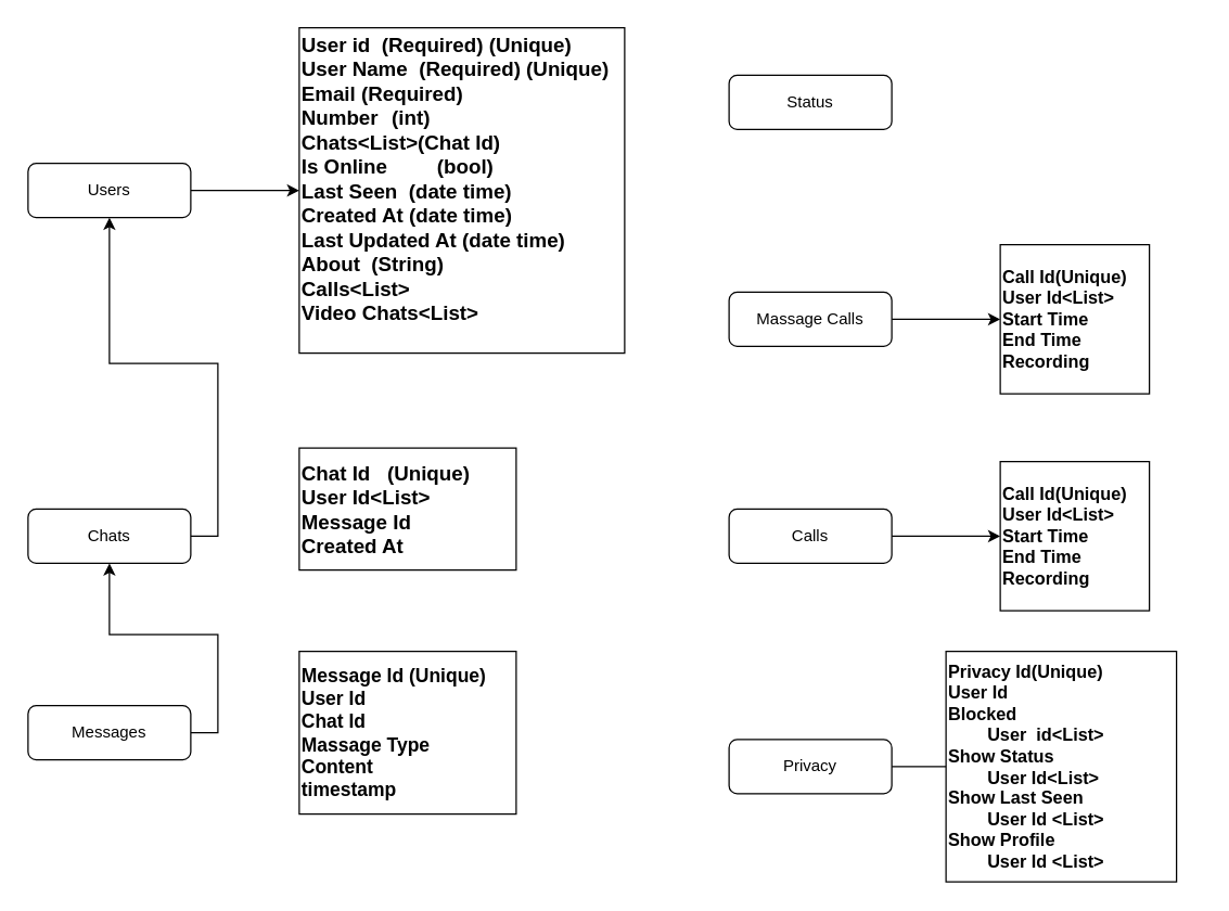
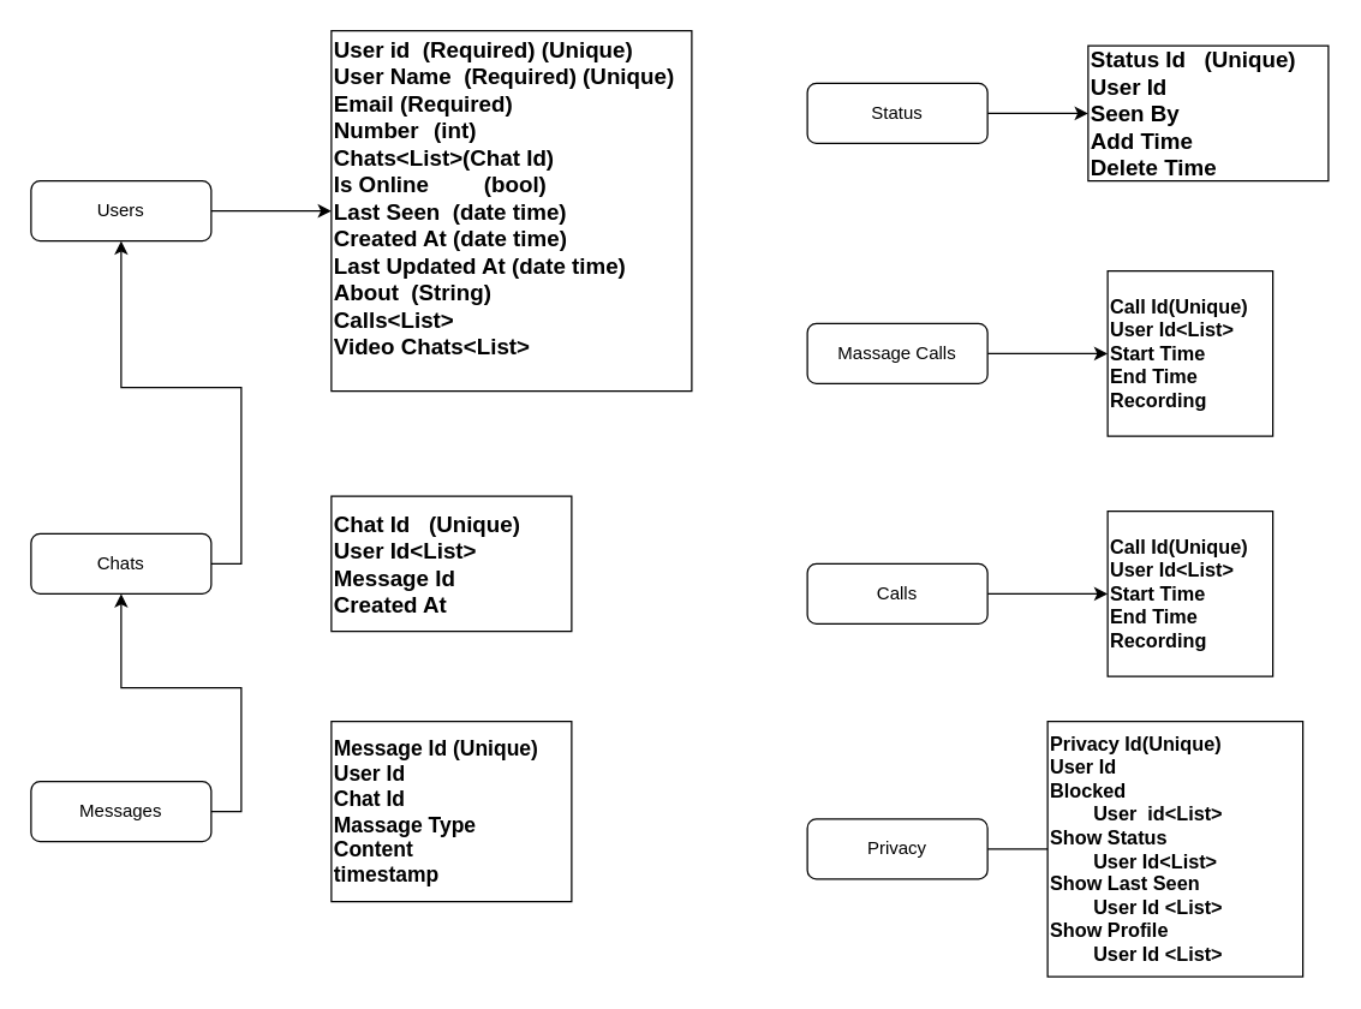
  <mxCell id="0" />
  <mxCell id="1" parent="0" />
  <mxCell id="2" style="edgeStyle=orthogonalEdgeStyle;rounded=0;orthogonalLoop=1;jettySize=auto;html=1;exitX=1;exitY=0.5;exitDx=0;exitDy=0;" parent="1" source="3" target="6" edge="1"><mxGeometry relative="1" as="geometry" /></mxCell>
  <mxCell id="3" value="Users" style="rounded=1;whiteSpace=wrap;html=1;" parent="1" vertex="1"><mxGeometry x="20" y="120" width="120" height="40" as="geometry" /></mxCell>
  <mxCell id="4" style="edgeStyle=orthogonalEdgeStyle;rounded=0;orthogonalLoop=1;jettySize=auto;html=1;exitX=1;exitY=0.5;exitDx=0;exitDy=0;" parent="1" source="5" target="8" edge="1"><mxGeometry relative="1" as="geometry" /></mxCell>
  <mxCell id="5" value="Messages" style="rounded=1;whiteSpace=wrap;html=1;" parent="1" vertex="1"><mxGeometry x="20" y="520" width="120" height="40" as="geometry" /></mxCell>
  <mxCell id="6" value="&lt;b style=&quot;font-size: 15px;&quot;&gt;&lt;font style=&quot;font-size: 15px;&quot;&gt;User id&amp;nbsp; (Required) (Unique)&lt;/font&gt;&lt;/b&gt;&lt;div style=&quot;font-size: 15px;&quot;&gt;&lt;b&gt;&lt;font style=&quot;font-size: 15px;&quot;&gt;User Name&amp;nbsp;&amp;nbsp;&lt;span style=&quot;background-color: initial;&quot;&gt;(Required) (Unique)&lt;/span&gt;&lt;/font&gt;&lt;/b&gt;&lt;/div&gt;&lt;div style=&quot;font-size: 15px;&quot;&gt;&lt;b&gt;&lt;font style=&quot;font-size: 15px;&quot;&gt;Email&amp;nbsp;&lt;span style=&quot;background-color: initial;&quot;&gt;(Required)&amp;nbsp;&lt;/span&gt;&lt;/font&gt;&lt;/b&gt;&lt;/div&gt;&lt;div style=&quot;font-size: 15px;&quot;&gt;&lt;b&gt;&lt;font style=&quot;font-size: 15px;&quot;&gt;Number&lt;span style=&quot;white-space: pre;&quot;&gt;&#09;&lt;/span&gt;(int)&lt;/font&gt;&lt;/b&gt;&lt;/div&gt;&lt;div style=&quot;font-size: 15px;&quot;&gt;&lt;b style=&quot;background-color: initial;&quot;&gt;Chats&amp;lt;List&amp;gt;(Chat Id)&amp;nbsp;&lt;/b&gt;&lt;br&gt;&lt;/div&gt;&lt;div style=&quot;font-size: 15px;&quot;&gt;&lt;b&gt;&lt;font style=&quot;font-size: 15px;&quot;&gt;Is Online&amp;nbsp;&lt;span style=&quot;white-space: pre;&quot;&gt;&#09;&lt;/span&gt;(bool)&lt;/font&gt;&lt;/b&gt;&lt;/div&gt;&lt;div style=&quot;font-size: 15px;&quot;&gt;&lt;b&gt;&lt;font style=&quot;font-size: 15px;&quot;&gt;Last Seen&amp;nbsp; (date time)&lt;/font&gt;&lt;/b&gt;&lt;/div&gt;&lt;div style=&quot;font-size: 15px;&quot;&gt;&lt;b&gt;&lt;font style=&quot;font-size: 15px;&quot;&gt;Created At (date time)&lt;/font&gt;&lt;/b&gt;&lt;/div&gt;&lt;div style=&quot;font-size: 15px;&quot;&gt;&lt;b&gt;&lt;font style=&quot;font-size: 15px;&quot;&gt;Last Updated At&amp;nbsp;&lt;span style=&quot;background-color: initial;&quot;&gt;(date time)&lt;/span&gt;&lt;/font&gt;&lt;/b&gt;&lt;/div&gt;&lt;div style=&quot;font-size: 15px;&quot;&gt;&lt;b&gt;&lt;font style=&quot;font-size: 15px;&quot;&gt;About&amp;nbsp; (String)&lt;/font&gt;&lt;/b&gt;&lt;/div&gt;&lt;div style=&quot;font-size: 15px;&quot;&gt;&lt;b&gt;&lt;font style=&quot;font-size: 15px;&quot;&gt;Calls&amp;lt;List&amp;gt;&lt;/font&gt;&lt;/b&gt;&lt;/div&gt;&lt;div style=&quot;font-size: 15px;&quot;&gt;&lt;b&gt;&lt;font style=&quot;font-size: 15px;&quot;&gt;Video Chats&amp;lt;List&amp;gt;&lt;/font&gt;&lt;/b&gt;&lt;/div&gt;&lt;div style=&quot;font-size: 15px;&quot;&gt;&lt;br&gt;&lt;/div&gt;" style="whiteSpace=wrap;html=1;aspect=fixed;align=left;" parent="1" vertex="1"><mxGeometry x="220" y="20" width="240" height="240" as="geometry" /></mxCell>
  <mxCell id="7" style="edgeStyle=orthogonalEdgeStyle;rounded=0;orthogonalLoop=1;jettySize=auto;html=1;exitX=1;exitY=0.5;exitDx=0;exitDy=0;" parent="1" source="8" target="3" edge="1"><mxGeometry relative="1" as="geometry" /></mxCell>
- <mxCell id="8" value="Chats" style="rounded=1;whiteSpace=wrap;html=1;" parent="1" vertex="1"><mxGeometry x="20" y="375" width="120" height="40" as="geometry" /></mxCell>
+ <mxCell id="8" value="Chats" style="rounded=1;whiteSpace=wrap;html=1;" parent="1" vertex="1"><mxGeometry x="20" y="355" width="120" height="40" as="geometry" /></mxCell>
  <mxCell id="9" value="&lt;b style=&quot;font-size: 15px;&quot;&gt;Chat Id&amp;nbsp; &amp;nbsp;(Unique)&lt;/b&gt;&lt;div style=&quot;font-size: 15px;&quot;&gt;&lt;b&gt;User Id&amp;lt;List&amp;gt;&amp;nbsp;&amp;nbsp;&lt;/b&gt;&lt;/div&gt;&lt;div style=&quot;font-size: 15px;&quot;&gt;&lt;b&gt;Message Id&amp;nbsp;&lt;/b&gt;&lt;/div&gt;&lt;div style=&quot;font-size: 15px;&quot;&gt;&lt;b&gt;Created At&lt;/b&gt;&lt;/div&gt;" style="rounded=0;whiteSpace=wrap;html=1;align=left;" parent="1" vertex="1"><mxGeometry x="220" y="330" width="160" height="90" as="geometry" /></mxCell>
  <mxCell id="10" value="&lt;b style=&quot;font-size: 14px;&quot;&gt;&lt;font style=&quot;font-size: 14px;&quot;&gt;Message Id (Unique)&lt;/font&gt;&lt;/b&gt;&lt;div style=&quot;font-size: 14px;&quot;&gt;&lt;b&gt;&lt;font style=&quot;font-size: 14px;&quot;&gt;User Id&lt;/font&gt;&lt;/b&gt;&lt;/div&gt;&lt;div style=&quot;font-size: 14px;&quot;&gt;&lt;b&gt;&lt;font style=&quot;font-size: 14px;&quot;&gt;Chat Id&lt;/font&gt;&lt;/b&gt;&lt;/div&gt;&lt;div style=&quot;font-size: 14px;&quot;&gt;&lt;b&gt;&lt;font style=&quot;font-size: 14px;&quot;&gt;Massage Type&lt;/font&gt;&lt;/b&gt;&lt;/div&gt;&lt;div style=&quot;font-size: 14px;&quot;&gt;&lt;b&gt;&lt;font style=&quot;font-size: 14px;&quot;&gt;Content&lt;/font&gt;&lt;/b&gt;&lt;/div&gt;&lt;div style=&quot;font-size: 14px;&quot;&gt;&lt;b style=&quot;&quot;&gt;&lt;font style=&quot;font-size: 14px;&quot;&gt;timestamp&lt;/font&gt;&lt;/b&gt;&lt;/div&gt;" style="rounded=0;whiteSpace=wrap;html=1;align=left;" parent="1" vertex="1"><mxGeometry x="220" y="480" width="160" height="120" as="geometry" /></mxCell>
  <mxCell id="11" style="edgeStyle=orthogonalEdgeStyle;rounded=0;orthogonalLoop=1;jettySize=auto;html=1;exitX=1;exitY=0.5;exitDx=0;exitDy=0;" parent="1" source="12" target="13" edge="1"><mxGeometry relative="1" as="geometry" /></mxCell>
  <mxCell id="12" value="Calls" style="rounded=1;whiteSpace=wrap;html=1;" parent="1" vertex="1"><mxGeometry x="537" y="375" width="120" height="40" as="geometry" /></mxCell>
  <mxCell id="13" value="&lt;b style=&quot;font-size: 13px;&quot;&gt;&lt;font style=&quot;font-size: 13px;&quot;&gt;Call Id(Unique)&lt;/font&gt;&lt;/b&gt;&lt;div style=&quot;font-size: 13px;&quot;&gt;&lt;b&gt;&lt;font style=&quot;font-size: 13px;&quot;&gt;User Id&amp;lt;List&amp;gt;&lt;/font&gt;&lt;/b&gt;&lt;/div&gt;&lt;div style=&quot;font-size: 13px;&quot;&gt;&lt;b&gt;&lt;font style=&quot;font-size: 13px;&quot;&gt;Start Time&lt;/font&gt;&lt;/b&gt;&lt;/div&gt;&lt;div style=&quot;font-size: 13px;&quot;&gt;&lt;b&gt;&lt;font style=&quot;font-size: 13px;&quot;&gt;End Time&lt;/font&gt;&lt;/b&gt;&lt;/div&gt;&lt;div style=&quot;font-size: 13px;&quot;&gt;&lt;span style=&quot;background-color: initial;&quot;&gt;&lt;b&gt;Recording&lt;/b&gt;&lt;/span&gt;&lt;/div&gt;" style="whiteSpace=wrap;html=1;aspect=fixed;align=left;" parent="1" vertex="1"><mxGeometry x="737" y="340" width="110" height="110" as="geometry" /></mxCell>
  <mxCell id="14" style="edgeStyle=orthogonalEdgeStyle;rounded=0;orthogonalLoop=1;jettySize=auto;html=1;exitX=1;exitY=0.5;exitDx=0;exitDy=0;entryX=0;entryY=0.5;entryDx=0;entryDy=0;" parent="1" source="15" target="16" edge="1"><mxGeometry relative="1" as="geometry" /></mxCell>
  <mxCell id="15" value="Massage Calls" style="rounded=1;whiteSpace=wrap;html=1;" parent="1" vertex="1"><mxGeometry x="537" y="215" width="120" height="40" as="geometry" /></mxCell>
  <mxCell id="16" value="&lt;b style=&quot;font-size: 13px;&quot;&gt;&lt;font style=&quot;font-size: 13px;&quot;&gt;Call Id(Unique)&lt;/font&gt;&lt;/b&gt;&lt;div style=&quot;font-size: 13px;&quot;&gt;&lt;b&gt;&lt;font style=&quot;font-size: 13px;&quot;&gt;User Id&amp;lt;List&amp;gt;&lt;/font&gt;&lt;/b&gt;&lt;/div&gt;&lt;div style=&quot;font-size: 13px;&quot;&gt;&lt;b&gt;&lt;font style=&quot;font-size: 13px;&quot;&gt;Start Time&lt;/font&gt;&lt;/b&gt;&lt;/div&gt;&lt;div style=&quot;font-size: 13px;&quot;&gt;&lt;b&gt;&lt;font style=&quot;font-size: 13px;&quot;&gt;End Time&lt;/font&gt;&lt;/b&gt;&lt;/div&gt;&lt;div style=&quot;font-size: 13px;&quot;&gt;&lt;span style=&quot;background-color: initial;&quot;&gt;&lt;b&gt;Recording&lt;/b&gt;&lt;/span&gt;&lt;/div&gt;" style="whiteSpace=wrap;html=1;aspect=fixed;align=left;" parent="1" vertex="1"><mxGeometry x="737" y="180" width="110" height="110" as="geometry" /></mxCell>
+ <mxCell id="17" style="edgeStyle=orthogonalEdgeStyle;rounded=0;orthogonalLoop=1;jettySize=auto;html=1;exitX=1;exitY=0.5;exitDx=0;exitDy=0;entryX=0;entryY=0.5;entryDx=0;entryDy=0;" parent="1" source="18" target="19" edge="1"><mxGeometry relative="1" as="geometry" /></mxCell>
  <mxCell id="18" value="Status" style="rounded=1;whiteSpace=wrap;html=1;" parent="1" vertex="1"><mxGeometry x="537" y="55" width="120" height="40" as="geometry" /></mxCell>
+ <mxCell id="19" value="&lt;b style=&quot;font-size: 15px;&quot;&gt;Status Id&amp;nbsp; &amp;nbsp;(Unique)&lt;/b&gt;&lt;div style=&quot;font-size: 15px;&quot;&gt;&lt;b&gt;User Id&lt;/b&gt;&lt;/div&gt;&lt;div style=&quot;font-size: 15px;&quot;&gt;&lt;b&gt;Seen By&amp;nbsp;&lt;/b&gt;&lt;/div&gt;&lt;div style=&quot;font-size: 15px;&quot;&gt;&lt;b&gt;Add Time&lt;/b&gt;&lt;/div&gt;&lt;div style=&quot;font-size: 15px;&quot;&gt;&lt;b&gt;Delete Time&lt;/b&gt;&lt;/div&gt;" style="rounded=0;whiteSpace=wrap;html=1;align=left;" parent="1" vertex="1"><mxGeometry x="724" y="30" width="160" height="90" as="geometry" /></mxCell>
  <mxCell id="20" style="edgeStyle=orthogonalEdgeStyle;rounded=0;orthogonalLoop=1;jettySize=auto;html=1;exitX=1;exitY=0.5;exitDx=0;exitDy=0;" parent="1" source="21" edge="1"><mxGeometry relative="1" as="geometry"><mxPoint x="737" y="565" as="targetPoint" /></mxGeometry></mxCell>
  <mxCell id="21" value="Privacy" style="rounded=1;whiteSpace=wrap;html=1;" parent="1" vertex="1"><mxGeometry x="537" y="545" width="120" height="40" as="geometry" /></mxCell>
  <mxCell id="22" value="&lt;b style=&quot;font-size: 13px;&quot;&gt;&lt;font style=&quot;font-size: 13px;&quot;&gt;Privacy Id(Unique)&lt;/font&gt;&lt;/b&gt;&lt;div style=&quot;font-size: 13px;&quot;&gt;&lt;b&gt;&lt;font style=&quot;font-size: 13px;&quot;&gt;User Id&lt;/font&gt;&lt;/b&gt;&lt;/div&gt;&lt;div style=&quot;font-size: 13px;&quot;&gt;&lt;b&gt;Blocked&amp;nbsp;&lt;/b&gt;&lt;/div&gt;&lt;div style=&quot;font-size: 13px;&quot;&gt;&lt;b&gt;&lt;span style=&quot;white-space: pre;&quot;&gt;&#09;&lt;/span&gt;User&amp;nbsp; id&amp;lt;List&amp;gt;&lt;/b&gt;&lt;/div&gt;&lt;div style=&quot;font-size: 13px;&quot;&gt;&lt;b&gt;Show Status&amp;nbsp;&lt;/b&gt;&lt;/div&gt;&lt;div style=&quot;font-size: 13px;&quot;&gt;&lt;b&gt;&lt;span style=&quot;white-space: pre;&quot;&gt;&#09;&lt;/span&gt;User Id&amp;lt;List&amp;gt;&lt;/b&gt;&lt;/div&gt;&lt;div style=&quot;font-size: 13px;&quot;&gt;&lt;b&gt;Show Last Seen&amp;nbsp;&lt;/b&gt;&lt;/div&gt;&lt;div style=&quot;font-size: 13px;&quot;&gt;&lt;b&gt;&lt;span style=&quot;white-space: pre;&quot;&gt;&#09;&lt;/span&gt;User Id &amp;lt;List&amp;gt;&lt;/b&gt;&lt;/div&gt;&lt;div style=&quot;font-size: 13px;&quot;&gt;&lt;b&gt;Show Profile&amp;nbsp;&lt;/b&gt;&lt;/div&gt;&lt;div style=&quot;font-size: 13px;&quot;&gt;&lt;b&gt;&amp;nbsp;&lt;span style=&quot;white-space: pre;&quot;&gt;&#09;&lt;/span&gt;User Id &amp;lt;List&amp;gt;&lt;/b&gt;&lt;/div&gt;" style="whiteSpace=wrap;html=1;aspect=fixed;align=left;" parent="1" vertex="1"><mxGeometry x="697" y="480" width="170" height="170" as="geometry" /></mxCell>
